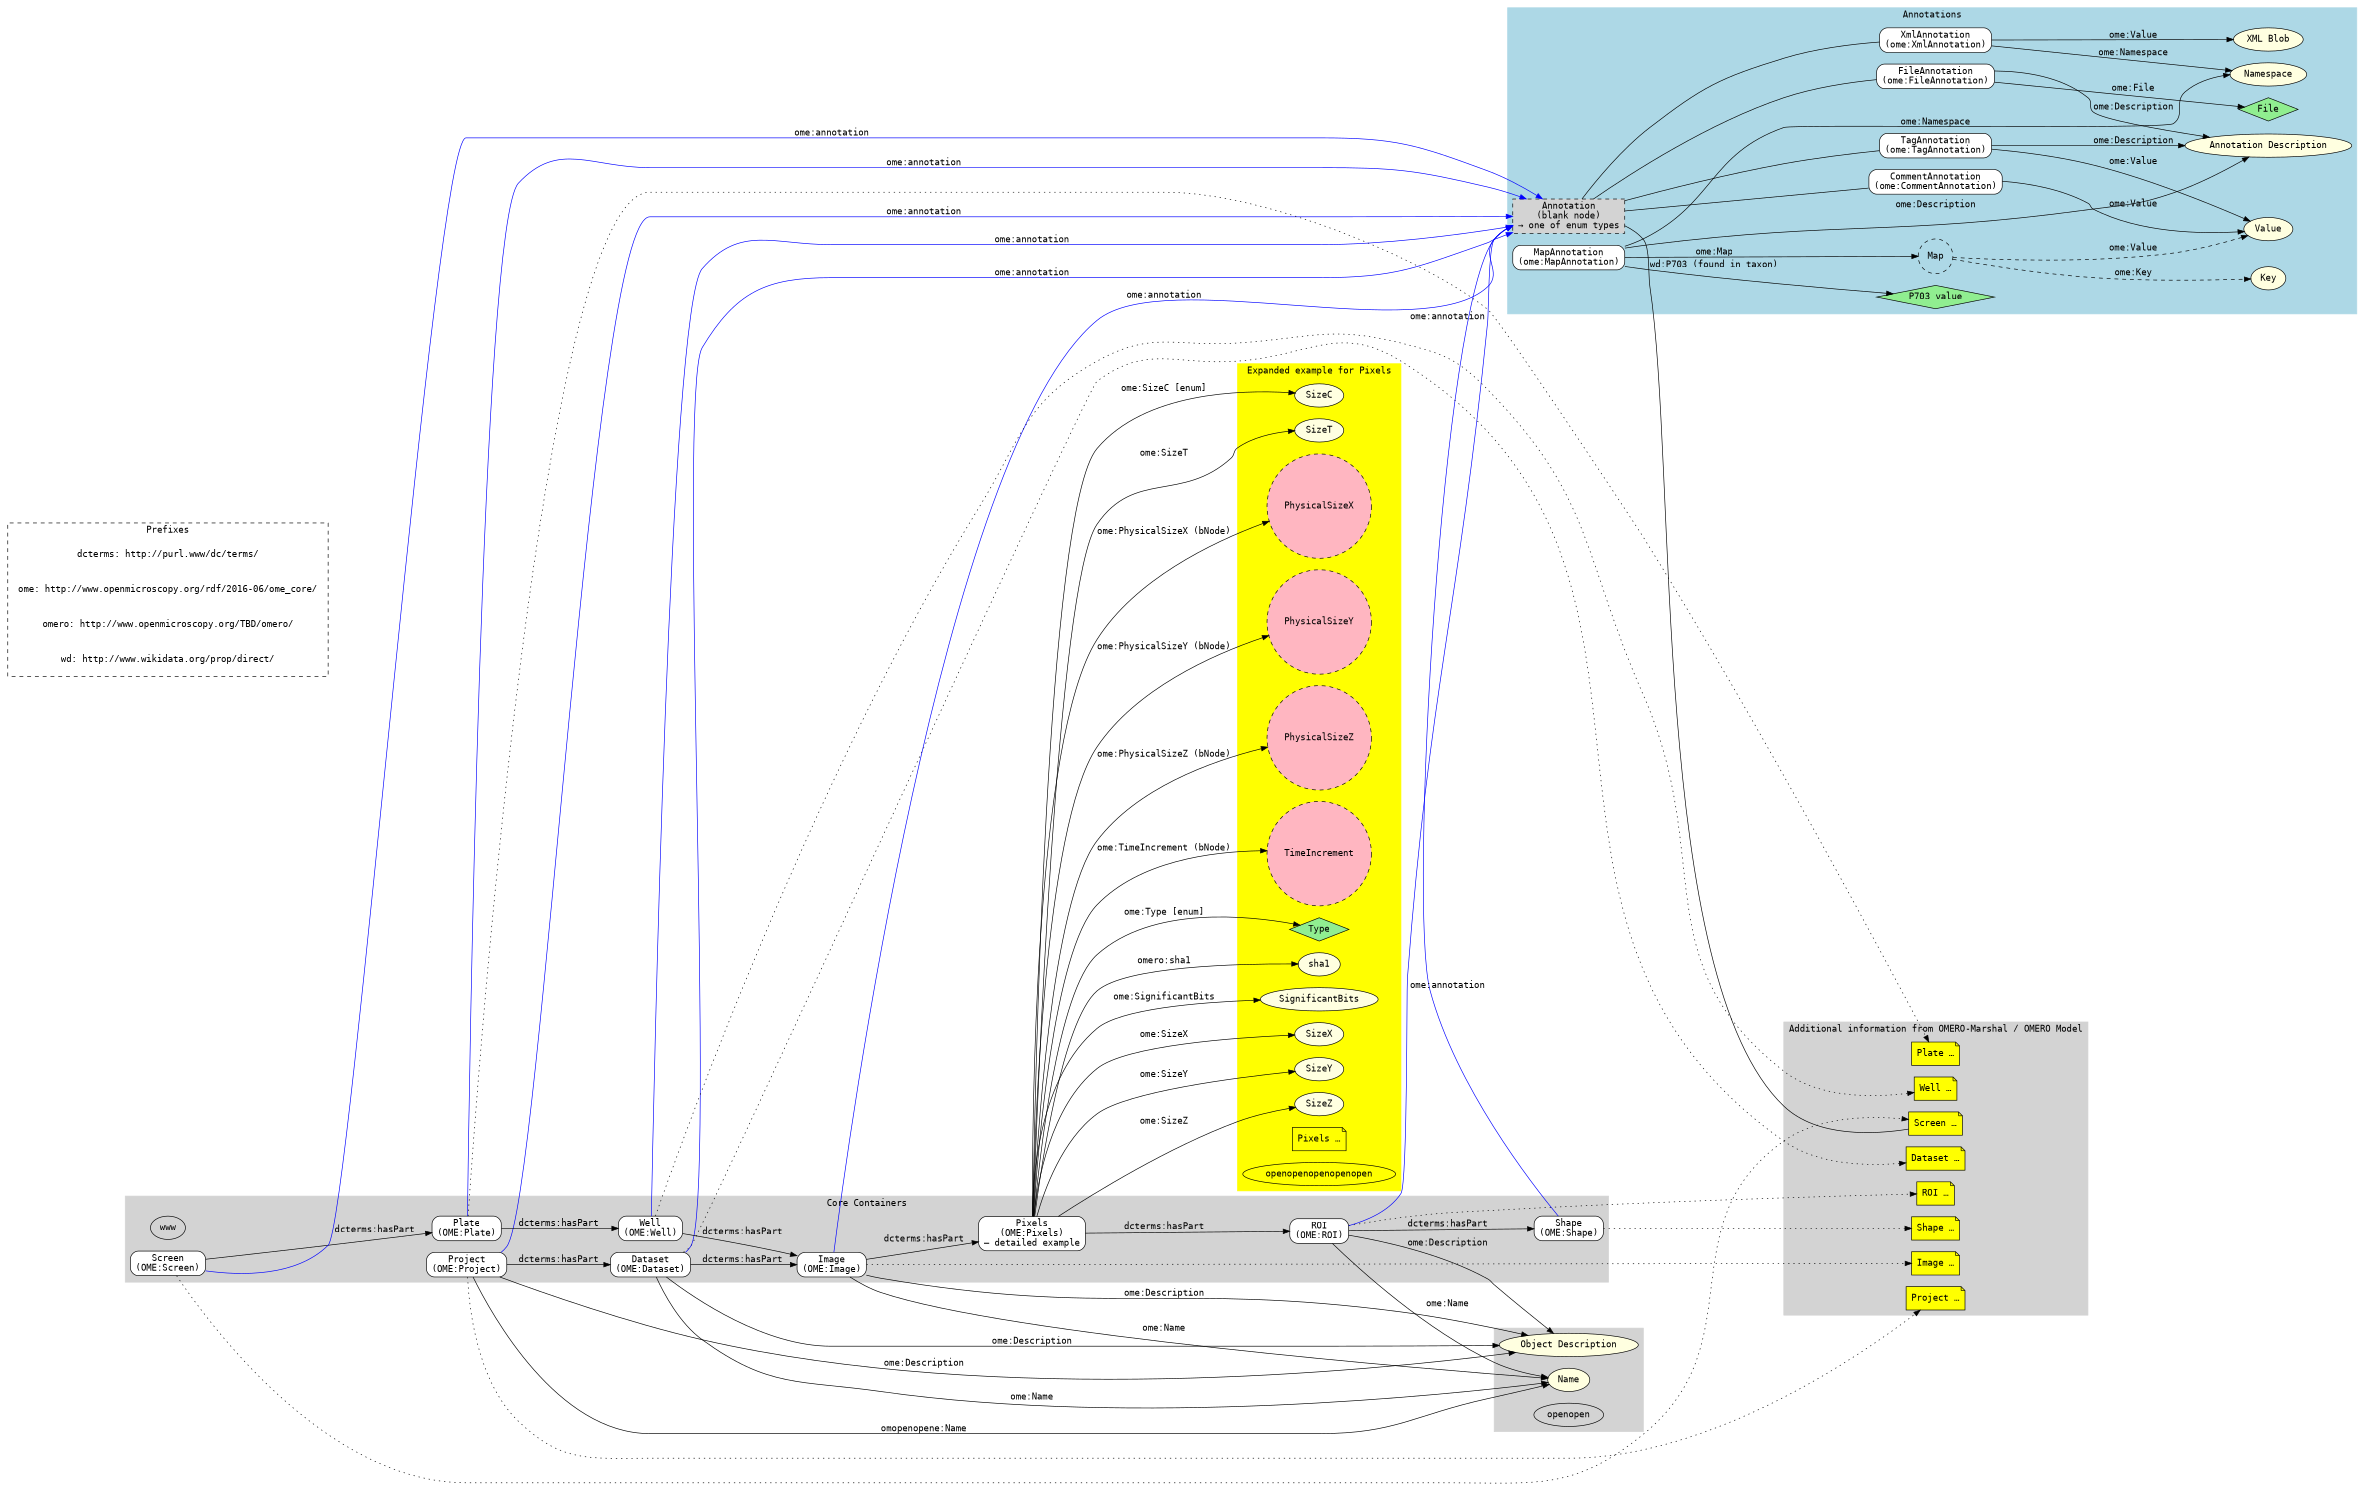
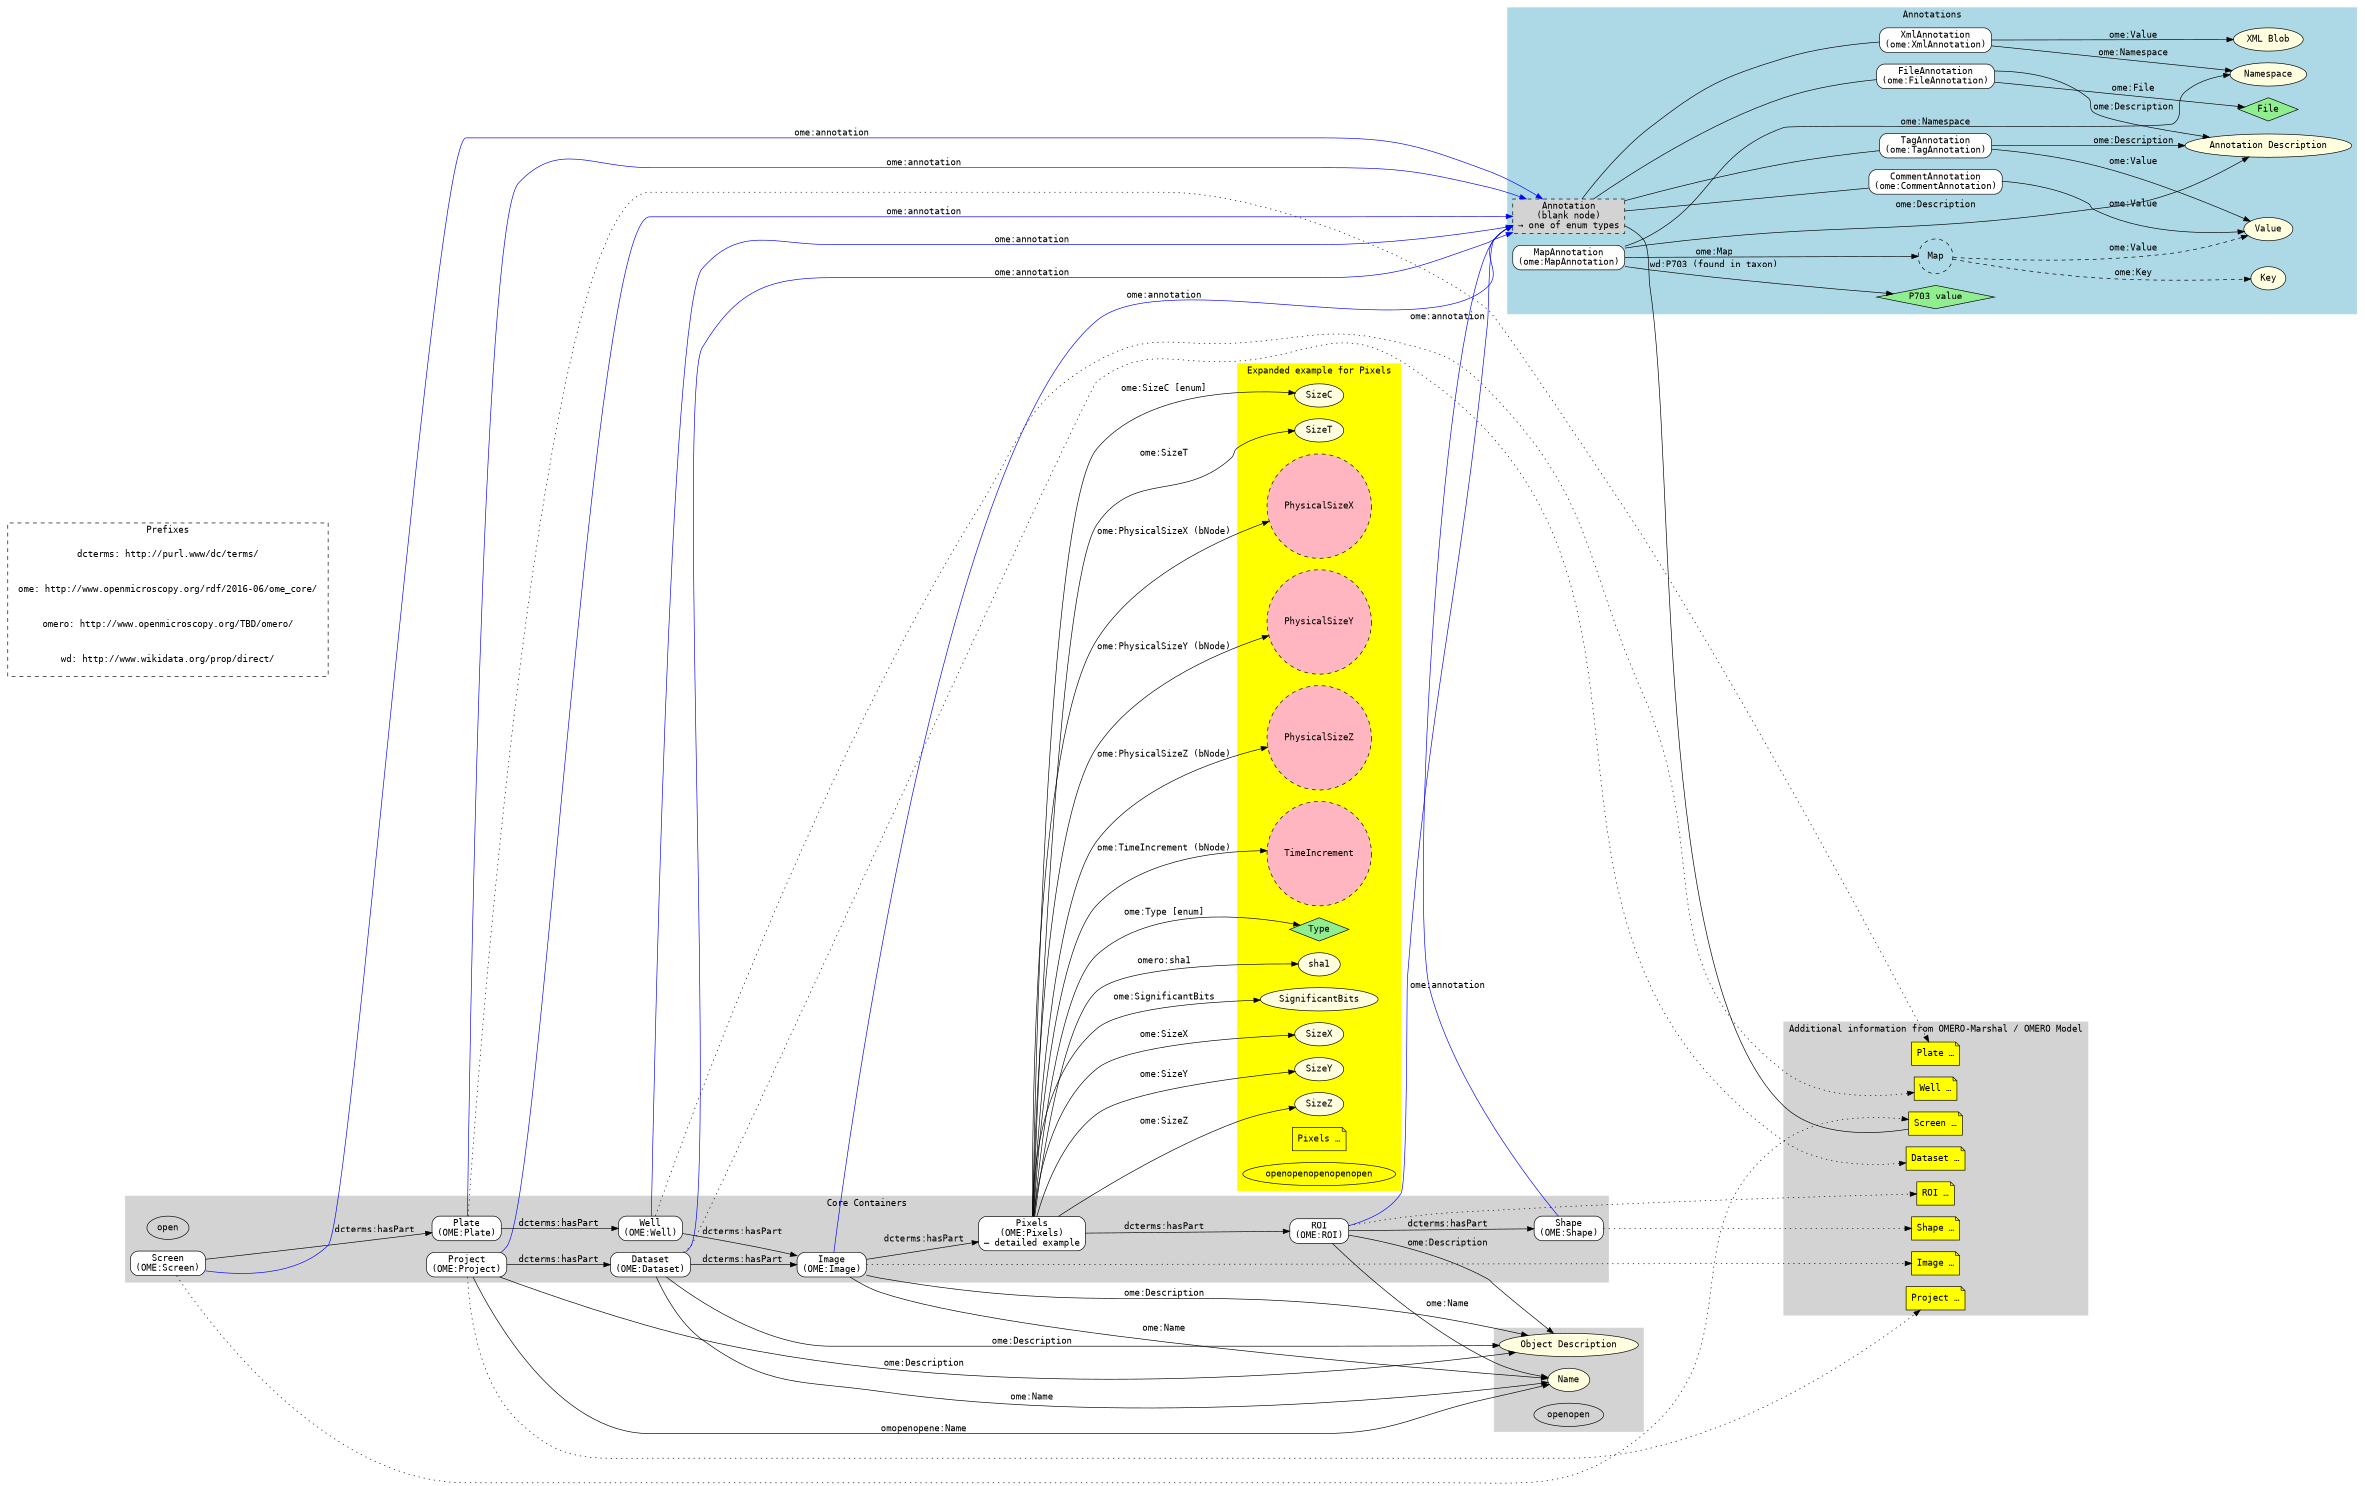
  digraph {
    fontname="DejaVu Sans Mono"
    rankdir=LR
    node [fontname="DejaVu Sans Mono" fillcolor=white shape=box style=filled]
    edge [fontname="DejaVu Sans Mono"]
-   open [label=www fillcolor="" shape="" style=""]
+   open [fillcolor="" shape="" style=""]
    n2 [label="Project\n(OME:Project)" style="rounded,filled"]
    n3 [label="Dataset\n(OME:Dataset)" style="rounded,filled"]
    n4 [label="Image\n(OME:Image)" style="rounded,filled"]
    n5 [label="Pixels\n(OME:Pixels)\n— detailed example" style="rounded,filled"]
    n6 [label="ROI\n(OME:ROI)" style="rounded,filled"]
    n7 [label="Shape\n(OME:Shape)" style="rounded,filled"]
    n8 [label="Screen\n(OME:Screen)" style="rounded,filled"]
    n9 [label="Plate\n(OME:Plate)" style="rounded,filled"]
    n10 [label="Well\n(OME:Well)" style="rounded,filled"]
    SizeX [fillcolor=lightyellow shape=ellipse]
    SizeY [fillcolor=lightyellow shape=ellipse]
    SizeZ [fillcolor=lightyellow shape=ellipse]
    SizeC [fillcolor=lightyellow shape=ellipse]
    SizeT [fillcolor=lightyellow shape=ellipse]
    PhysicalSizeX [fillcolor=lightpink shape=circle style="dashed,filled"]
    PhysicalSizeY [fillcolor=lightpink shape=circle style="dashed,filled"]
    PhysicalSizeZ [fillcolor=lightpink shape=circle style="dashed,filled"]
    TimeIncrement [fillcolor=lightpink shape=circle style="dashed,filled"]
    Type [fillcolor=lightgreen shape=diamond]
    sha1 [fillcolor=lightyellow shape=ellipse]
    SignificantBits [fillcolor=lightyellow shape=ellipse]
    "Pixels …" [fillcolor=yellow shape=note]
    openopenopenopenopen [fillcolor="" shape="" style=""]
    Name [fillcolor=lightyellow shape=ellipse]
    "Object Description" [fillcolor=lightyellow shape=ellipse]
    openopen [fillcolor="" shape="" style=""]
    "Project …" [fillcolor=yellow shape=note]
    "Dataset …" [fillcolor=yellow shape=note]
    "Image …" [fillcolor=yellow shape=note]
    "ROI …" [fillcolor=yellow shape=note]
    "Shape …" [fillcolor=yellow shape=note]
    "Screen …" [fillcolor=yellow shape=note]
    "Plate …" [fillcolor=yellow shape=note]
    "Well …" [fillcolor=yellow shape=note]
    "XML Blob" [fillcolor=lightyellow shape=ellipse]
    n37 [fillcolor=lightgray label="Annotation\n(blank node)\n→ one of enum types" style="dashed,filled"]
    n38 [label="MapAnnotation\n(ome:MapAnnotation)" style="rounded,filled"]
    n39 [label="XmlAnnotation\n(ome:XmlAnnotation)" style="rounded,filled"]
    n40 [label="TagAnnotation\n(ome:TagAnnotation)" style="rounded,filled"]
    n41 [label="CommentAnnotation\n(ome:CommentAnnotation)" style="rounded,filled"]
    n42 [label="FileAnnotation\n(ome:FileAnnotation)" style="rounded,filled"]
    Namespace [fillcolor=lightyellow shape=ellipse]
    Map [fillcolor=lightblue shape=circle style="dashed,filled"]
    "P703 value" [fillcolor=lightgreen shape=diamond]
    "Annotation Description" [fillcolor=lightyellow shape=ellipse]
    Value [fillcolor=lightyellow shape=ellipse]
    File [fillcolor=lightgreen shape=diamond]
    Key [fillcolor=lightyellow shape=ellipse]
    n50 [label="dcterms: http://purl.www/dc/terms/" shape=plaintext fillcolor="" style=""]
    n51 [label="ome: http://www.openmicroscopy.org/rdf/2016-06/ome_core/" shape=plaintext fillcolor="" style=""]
    n52 [label="omero: http://www.openmicroscopy.org/TBD/omero/" shape=plaintext fillcolor="" style=""]
    n53 [label="wd: http://www.wikidata.org/prop/direct/" shape=plaintext fillcolor="" style=""]
    subgraph cluster_1 {
      color=lightgrey
      label="Core Containers"
      style=filled
      open
      n2
      n3
      n4
      n5
      n6
      n7
      n8
      n9
      n10
    }
    subgraph cluster_2 {
      color=yellow
      label="Expanded example for Pixels"
      style=filled
      SizeX
      SizeY
      SizeZ
      SizeC
      SizeT
      PhysicalSizeX
      PhysicalSizeY
      PhysicalSizeZ
      TimeIncrement
      Type
      sha1
      SignificantBits
      "Pixels …"
      openopenopenopenopen
    }
    subgraph cluster_3 {
      color=lightgray
      style=filled
      Name
      "Object Description"
      openopen
    }
    subgraph cluster_4 {
      color=lightgray
      label="Additional information from OMERO-Marshal / OMERO Model"
      style=filled
      "Project …"
      "Dataset …"
      "Image …"
      "ROI …"
      "Shape …"
      "Screen …"
      "Plate …"
      "Well …"
    }
    subgraph cluster_5 {
      color=lightblue
      label=Annotations
      style=filled
      "XML Blob"
      n37
      n38
      n39
      n40
      n41
      n42
      Namespace
      Map
      "P703 value"
      "Annotation Description"
      Value
      File
      Key
    }
    subgraph cluster_6 {
      label=Prefixes
      style=dashed
      n50
      n51
      n52
      n53
    }
    n2 -> n3 [label="dcterms:hasPart"]
    n2 -> Name [label="omopenopene:Name"]
    n2 -> "Object Description" [label="ome:Description"]
    n2 -> "Project …" [style=dotted]
    n2 -> n37 [color=blue label="ome:annotation"]
    n3 -> n4 [label="dcterms:hasPart"]
    n3 -> Name [label="ome:Name"]
    n3 -> "Object Description" [label="ome:Description"]
    n3 -> "Dataset …" [style=dotted]
    n3 -> n37 [color=blue label="ome:annotation"]
    n4 -> n5 [label="dcterms:hasPart"]
    n4 -> Name [label="ome:Name"]
    n4 -> "Object Description" [label="ome:Description"]
    n4 -> "Image …" [style=dotted]
    n4 -> n37 [color=blue label="ome:annotation"]
    n5 -> n6 [label="dcterms:hasPart"]
    n5 -> SizeX [label="ome:SizeX"]
    n5 -> SizeY [label="ome:SizeY"]
    n5 -> SizeZ [label="ome:SizeZ"]
    n5 -> SizeC [label="ome:SizeC [enum]"]
    n5 -> SizeT [label="ome:SizeT"]
    n5 -> PhysicalSizeX [label="ome:PhysicalSizeX (bNode)"]
    n5 -> PhysicalSizeY [label="ome:PhysicalSizeY (bNode)"]
    n5 -> PhysicalSizeZ [label="ome:PhysicalSizeZ (bNode)"]
    n5 -> TimeIncrement [label="ome:TimeIncrement (bNode)"]
    n5 -> Type [label="ome:Type [enum]"]
    n5 -> sha1 [label="omero:sha1"]
    n5 -> SignificantBits [label="ome:SignificantBits"]
    n6 -> n7 [label="dcterms:hasPart"]
    n6 -> Name [label="ome:Name"]
    n6 -> "Object Description" [label="ome:Description"]
    n6 -> "ROI …" [style=dotted]
    n6 -> n37 [color=blue label="ome:annotation"]
    n7 -> "Shape …" [style=dotted]
    n7 -> n37 [color=blue label="ome:annotation"]
    n8 -> n9 [label="dcterms:hasPart"]
    n8 -> "Screen …" [style=dotted]
    n8 -> n37 [color=blue label="ome:annotation"]
    n9 -> n10 [label="dcterms:hasPart"]
    n9 -> "Plate …" [style=dotted]
    n9 -> n37 [color=blue label="ome:annotation"]
    n10 -> n4 [label="dcterms:hasPart"]
    n10 -> "Well …" [style=dotted]
    n10 -> n37 [color=blue label="ome:annotation"]
    n37 -> "Screen …" [arrowhead=none]
    n37 -> n39 [arrowhead=none]
    n37 -> n40 [arrowhead=none]
    n37 -> n41 [arrowhead=none]
    n37 -> n42 [arrowhead=none]
    n38 -> Namespace [label="ome:Namespace"]
    n38 -> Map [label="ome:Map"]
    n38 -> "P703 value" [label="wd:P703 (found in taxon)"]
    n38 -> "Annotation Description" [label="ome:Description"]
    n39 -> "XML Blob" [label="ome:Value"]
    n39 -> Namespace [label="ome:Namespace"]
    n40 -> "Annotation Description" [label="ome:Description"]
    n40 -> Value [label="ome:Value"]
    n41 -> Value [label="ome:Value"]
    n42 -> "Annotation Description" [label="ome:Description"]
    n42 -> File [label="ome:File"]
    Map -> Value [label="ome:Value" style=dashed]
    Map -> Key [label="ome:Key" style=dashed]
  }
